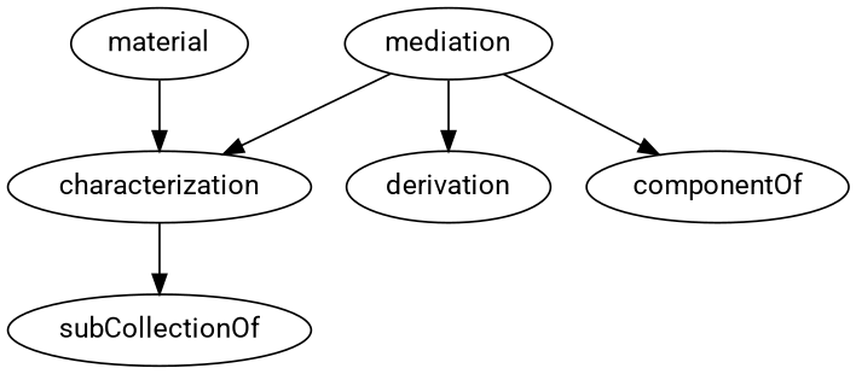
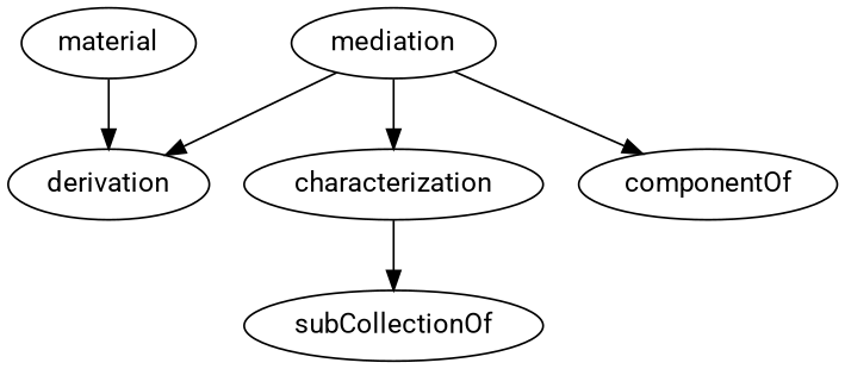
  strict digraph {
    fontname=Roboto
    node [fontname=Roboto]
    edge [fontname=Roboto]
    material
    derivation
    mediation
    characterization
    componentOf
    subCollectionOf
-   material -> characterization
+   material -> derivation
    mediation -> derivation
    mediation -> characterization
    mediation -> componentOf
    characterization -> subCollectionOf
  }
